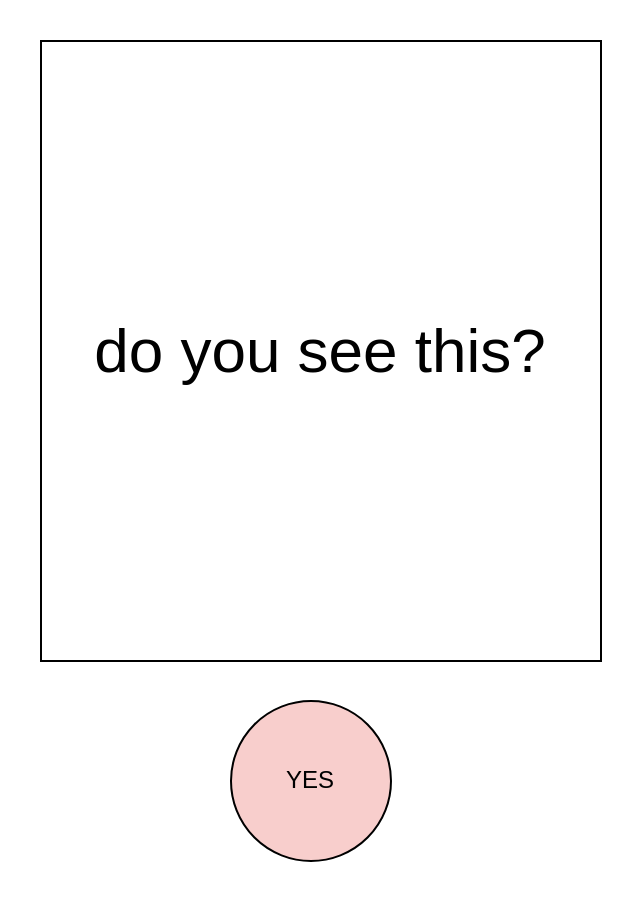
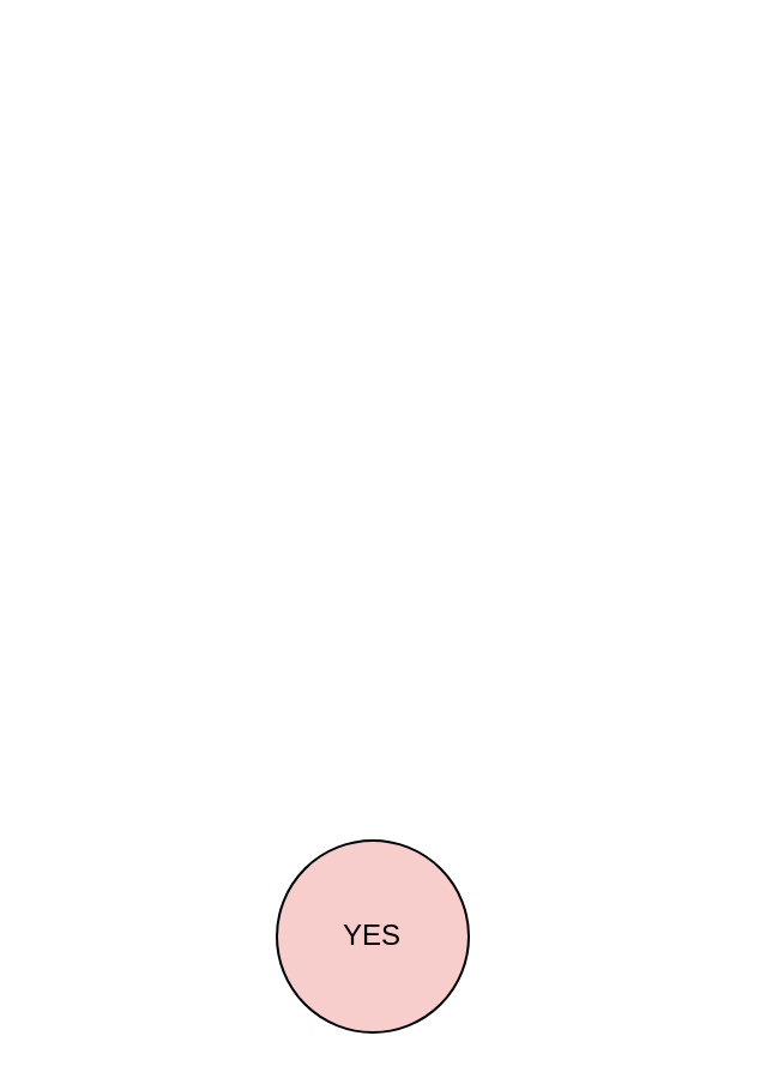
  <mxCell id="0" />
  <mxCell id="1" parent="0" />
- <mxCell id="2" value="do you see this?" style="rounded=0;whiteSpace=wrap;html=1;fontSize=31;" parent="1" vertex="1"><mxGeometry x="20" y="20" width="280" height="310" as="geometry" /></mxCell>
  <mxCell id="3" value="YES" style="ellipse;whiteSpace=wrap;html=1;aspect=fixed;fillColor=#f8cecc;" vertex="1" parent="1"><mxGeometry x="115" y="350" width="80" height="80" as="geometry" /></mxCell>
